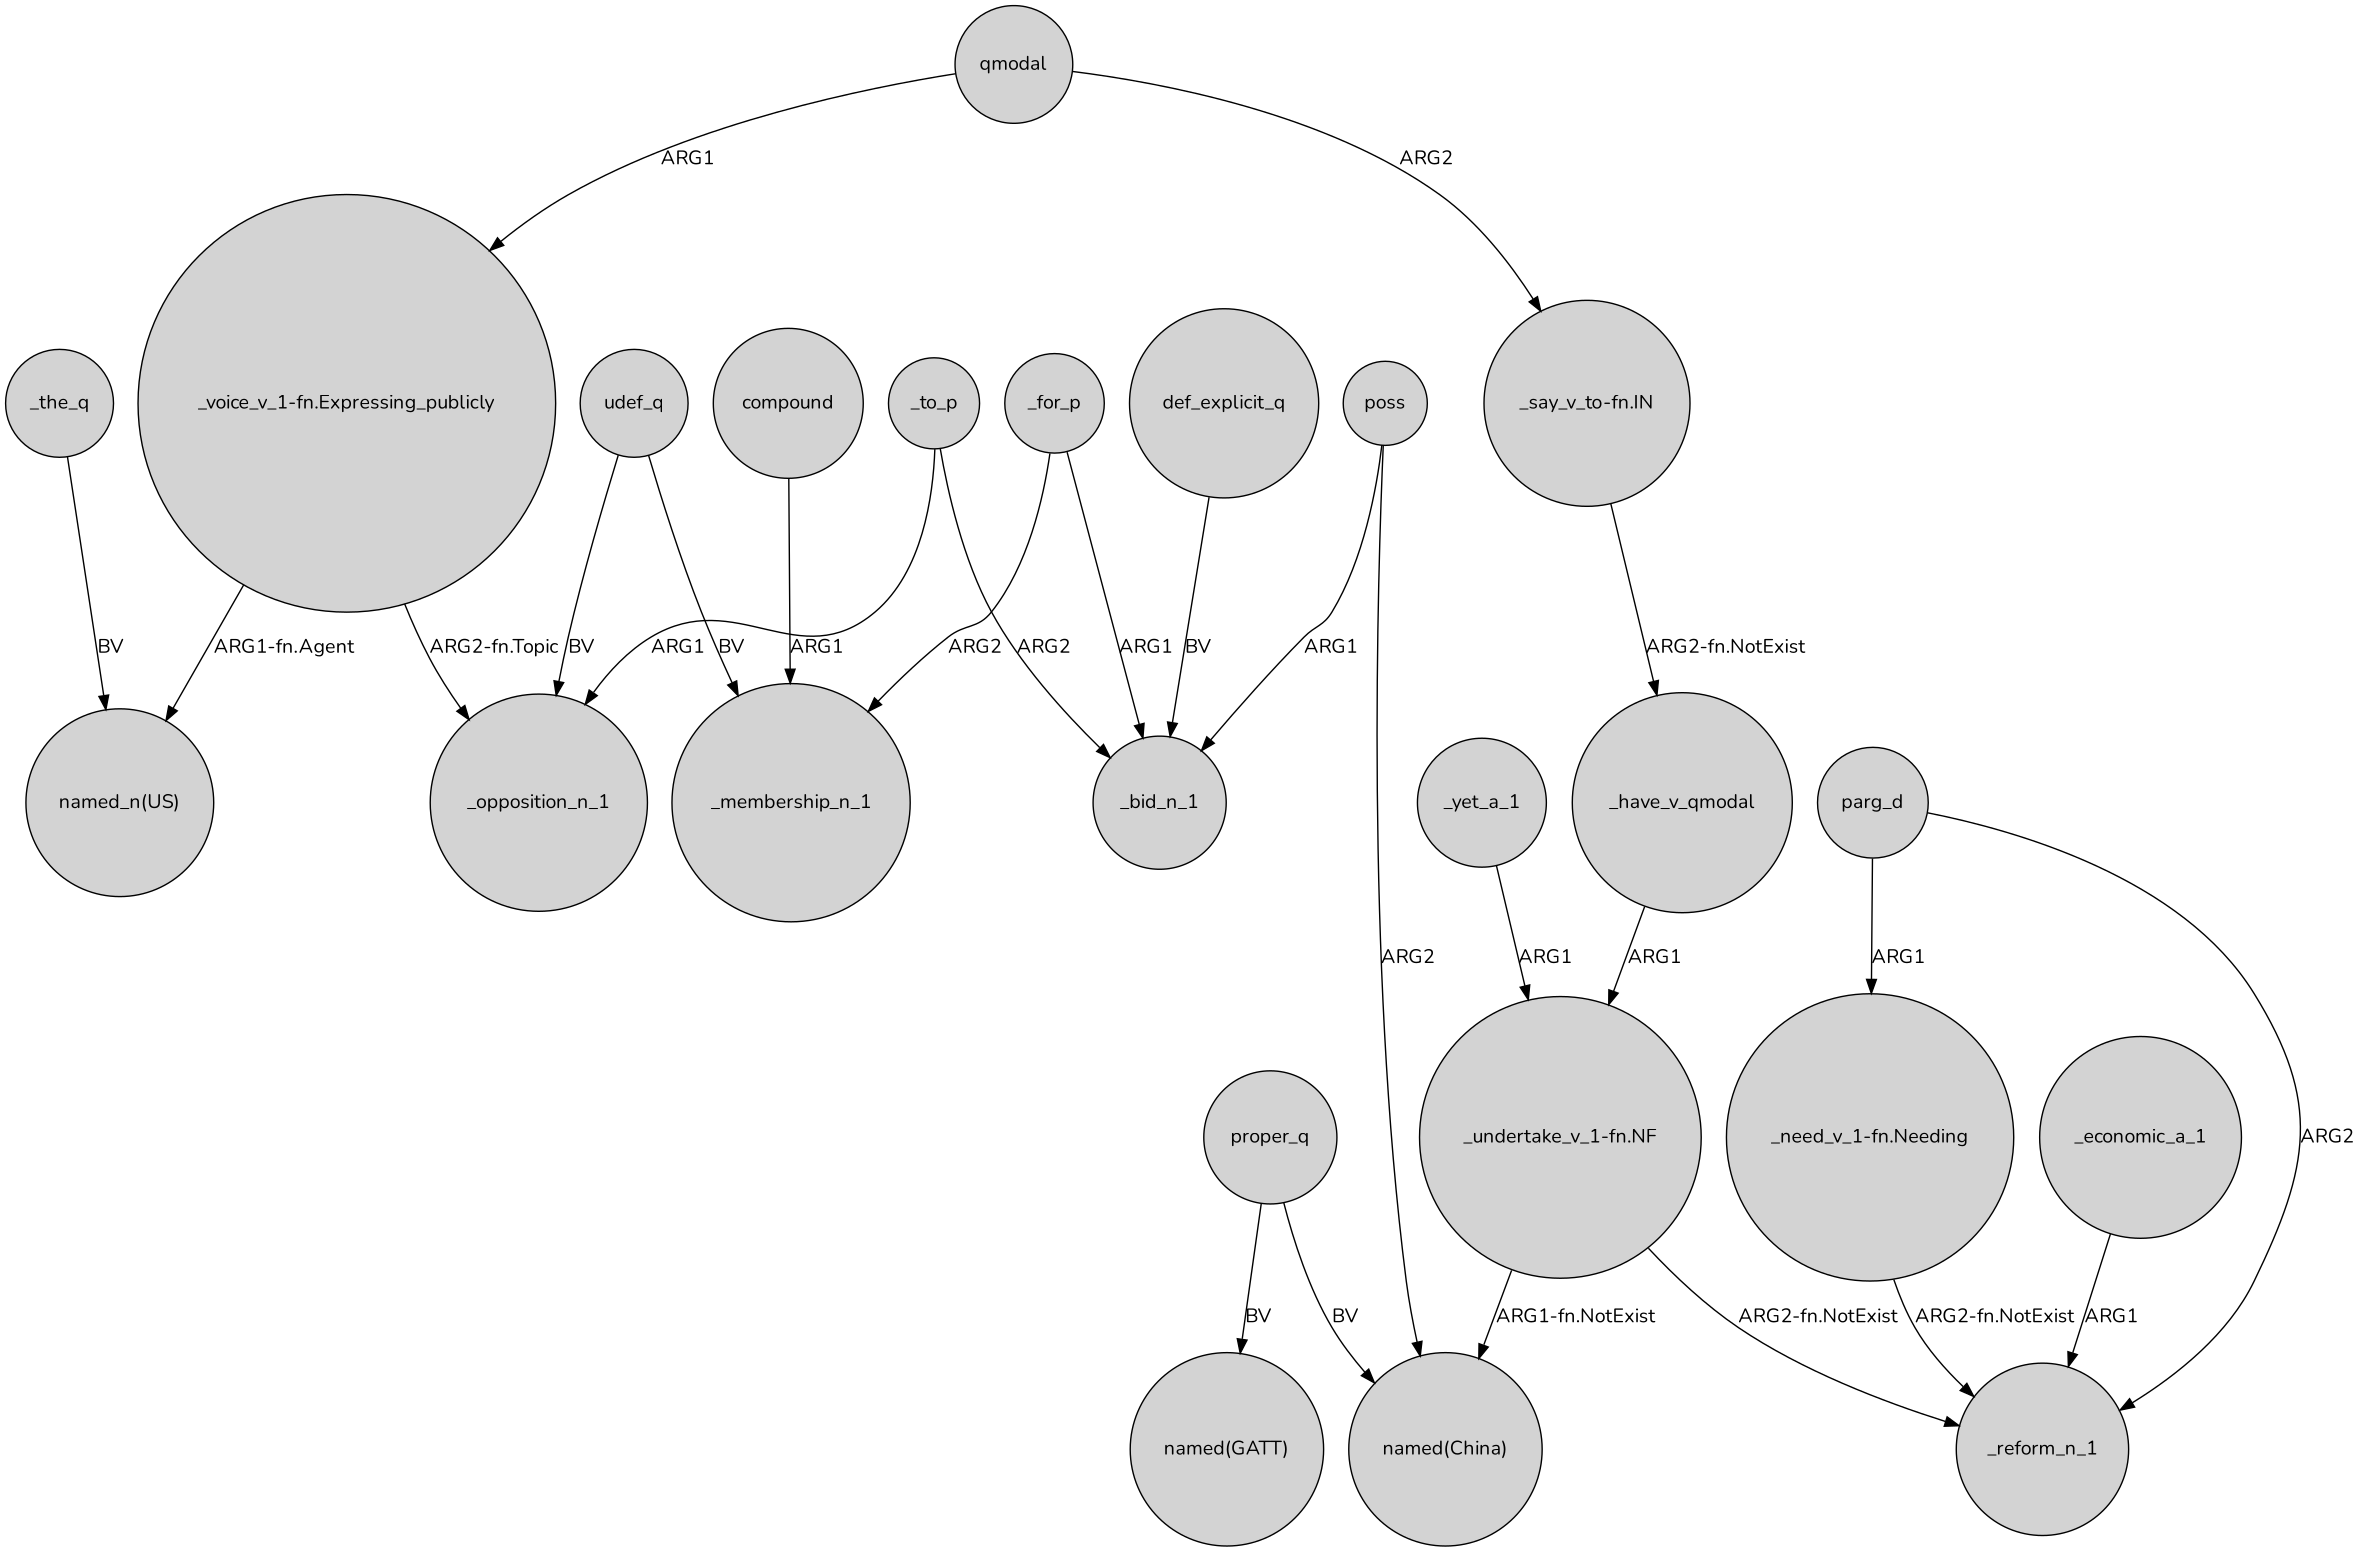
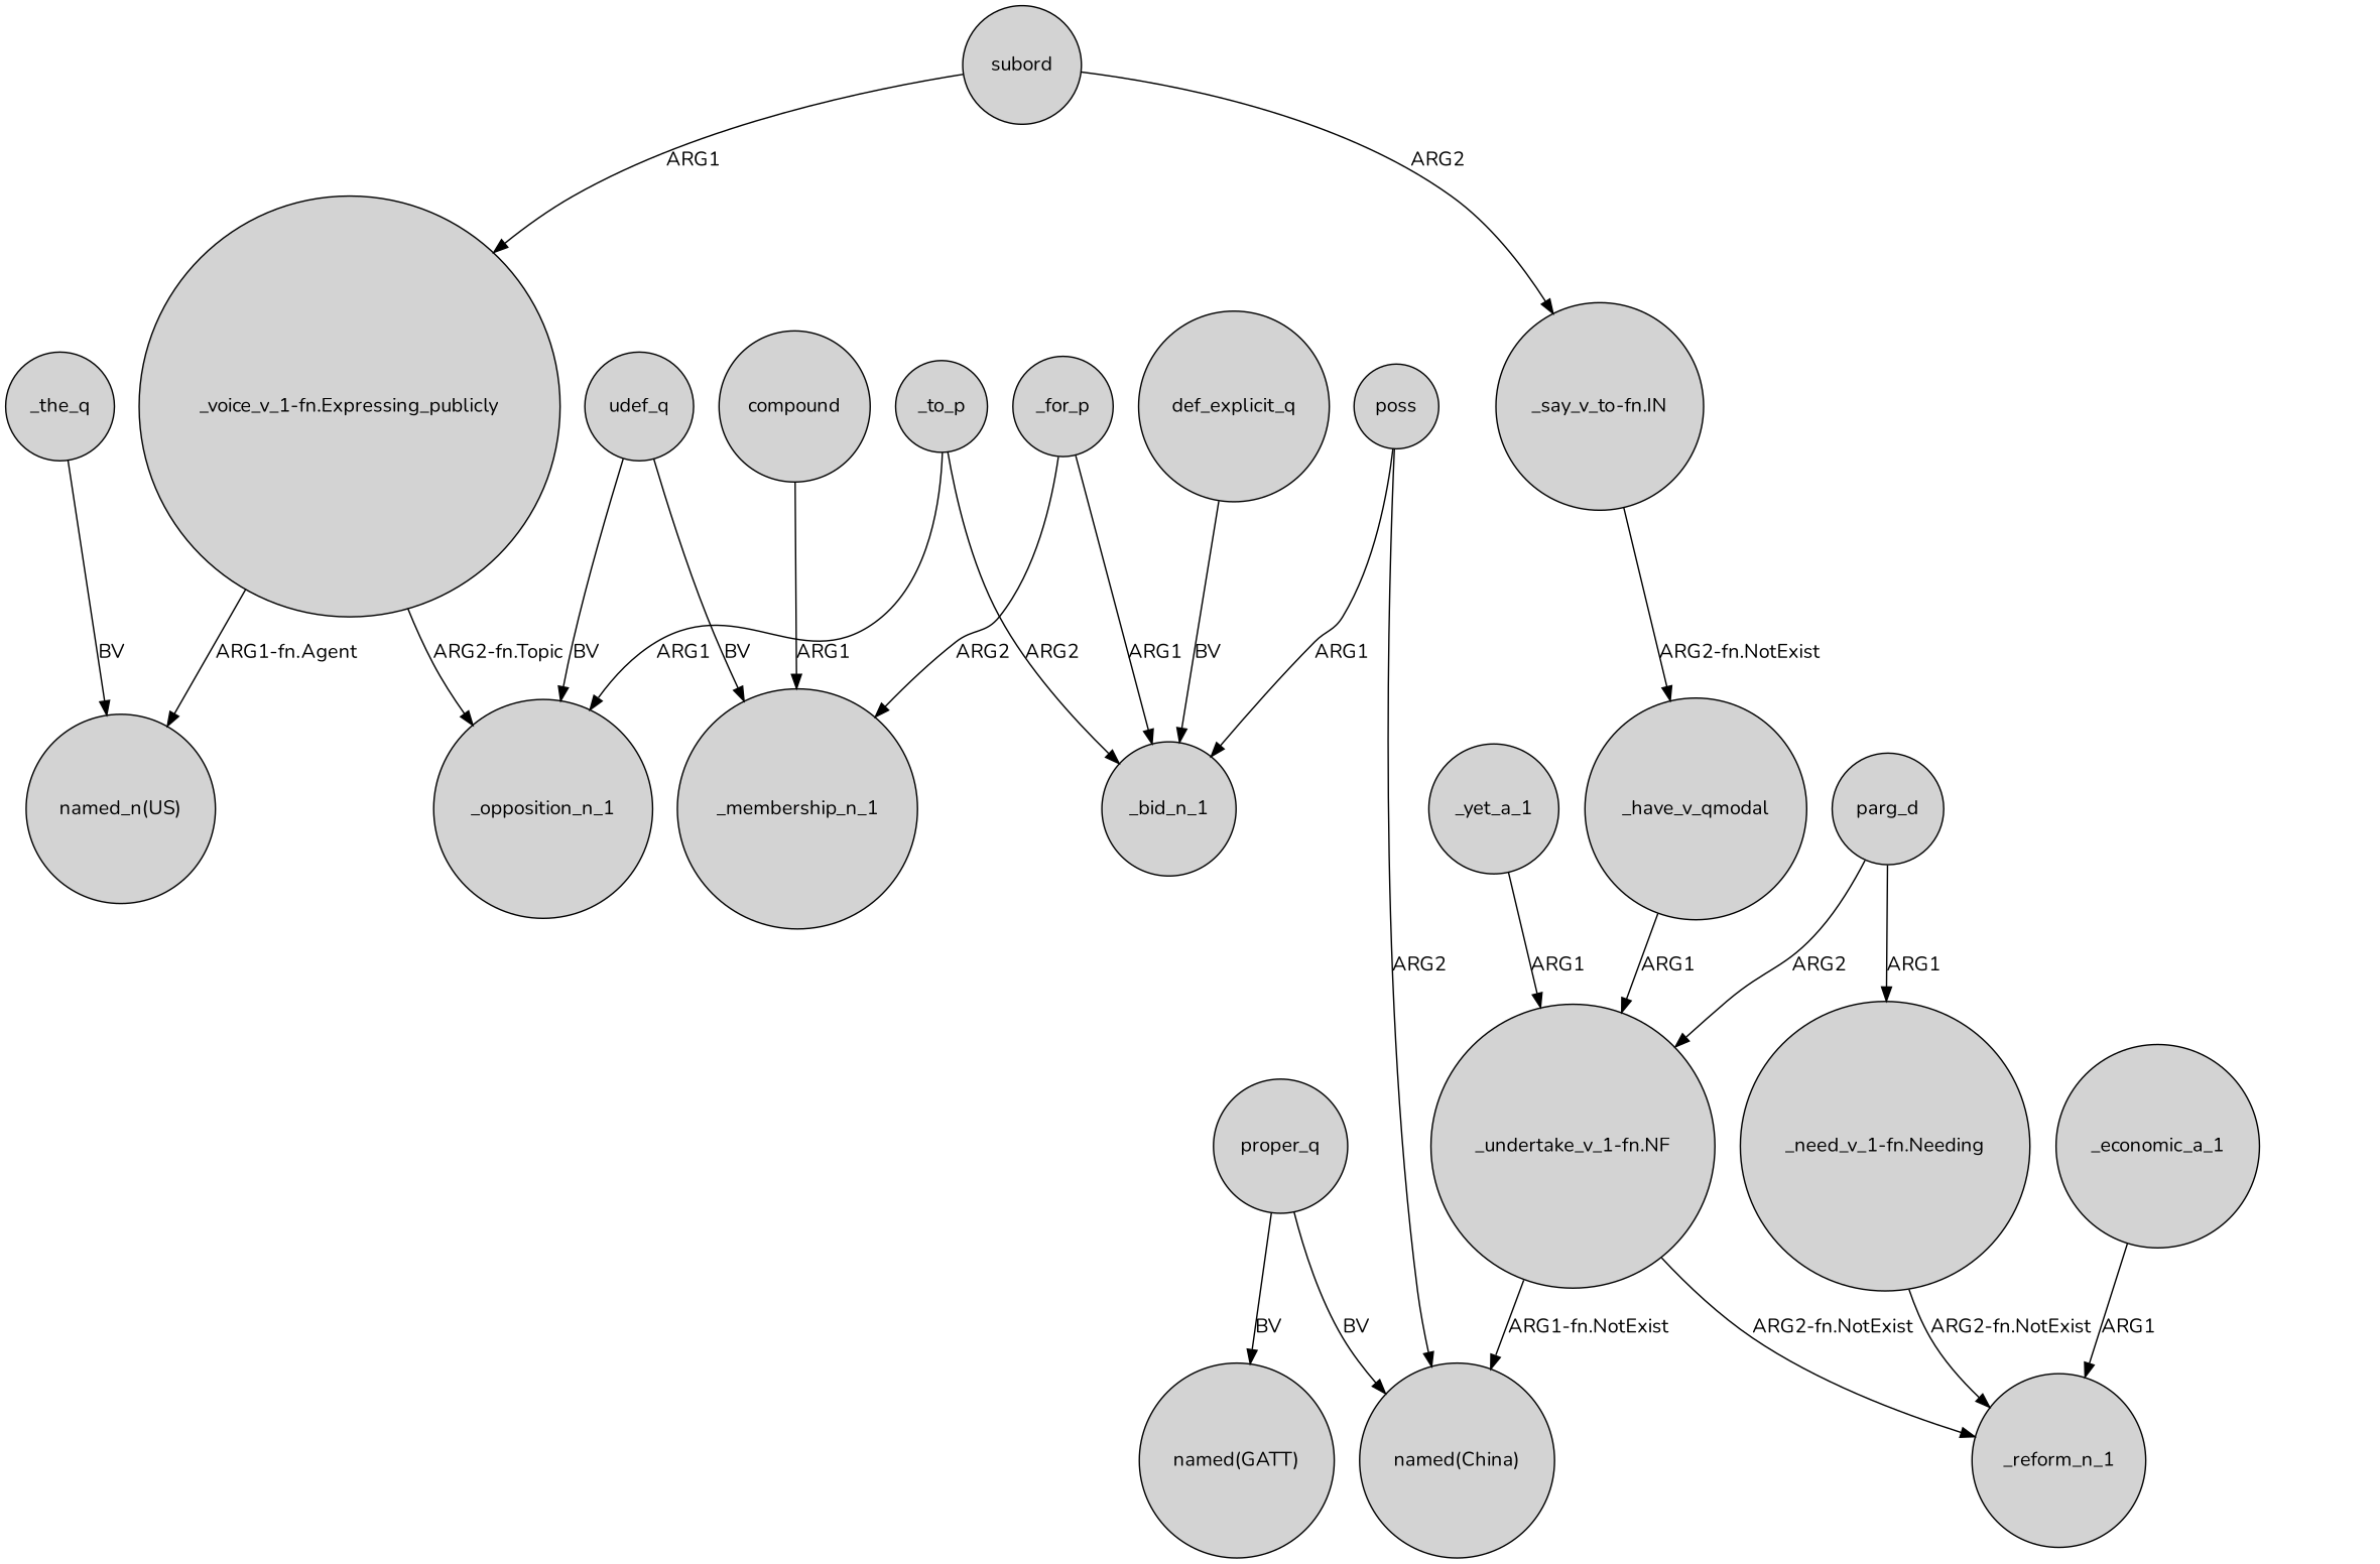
  digraph {
    fontname=Nunito
    node [fontname=Nunito shape=circle style=filled]
    edge [fontname=Nunito]
-   subord [label=qmodal]
+   subord
    "_voice_v_1-fn.Expressing_publicly"
    "_say_v_to-fn.IN"
    "named_n(US)"
    _opposition_n_1
    _have_v_qmodal
    udef_q
    _membership_n_1
    _yet_a_1
    "_undertake_v_1-fn.NF"
    _reform_n_1
    "named(China)"
    "_need_v_1-fn.Needing"
    def_explicit_q
    _bid_n_1
    _economic_a_1
    _the_q
    poss
    proper_q
    "named(GATT)"
    parg_d
    _for_p
    _to_p
    compound
    subord -> "_voice_v_1-fn.Expressing_publicly" [label=ARG1]
    subord -> "_say_v_to-fn.IN" [label=ARG2]
    "_voice_v_1-fn.Expressing_publicly" -> "named_n(US)" [label="ARG1-fn.Agent"]
    "_voice_v_1-fn.Expressing_publicly" -> _opposition_n_1 [label="ARG2-fn.Topic"]
    "_say_v_to-fn.IN" -> _have_v_qmodal [label="ARG2-fn.NotExist"]
    _have_v_qmodal -> "_undertake_v_1-fn.NF" [label=ARG1]
    udef_q -> _opposition_n_1 [label=BV]
    udef_q -> _membership_n_1 [label=BV]
    _yet_a_1 -> "_undertake_v_1-fn.NF" [label=ARG1]
    "_undertake_v_1-fn.NF" -> _reform_n_1 [label="ARG2-fn.NotExist"]
    "_undertake_v_1-fn.NF" -> "named(China)" [label="ARG1-fn.NotExist"]
    "_need_v_1-fn.Needing" -> _reform_n_1 [label="ARG2-fn.NotExist"]
    def_explicit_q -> _bid_n_1 [label=BV]
    _economic_a_1 -> _reform_n_1 [label=ARG1]
    _the_q -> "named_n(US)" [label=BV]
    poss -> "named(China)" [label=ARG2]
    poss -> _bid_n_1 [label=ARG1]
    proper_q -> "named(China)" [label=BV]
    proper_q -> "named(GATT)" [label=BV]
-   parg_d -> _reform_n_1 [label=ARG2]
+   parg_d -> "_undertake_v_1-fn.NF" [label=ARG2]
    parg_d -> "_need_v_1-fn.Needing" [label=ARG1]
    _for_p -> _membership_n_1 [label=ARG2]
    _for_p -> _bid_n_1 [label=ARG1]
    _to_p -> _opposition_n_1 [label=ARG1]
    _to_p -> _bid_n_1 [label=ARG2]
    compound -> _membership_n_1 [label=ARG1]
  }
